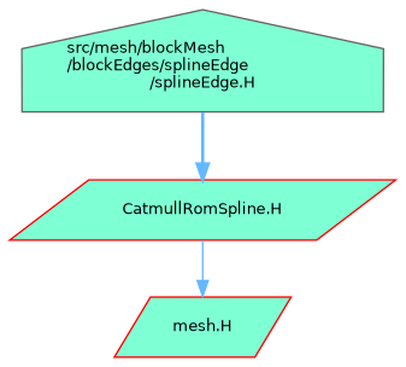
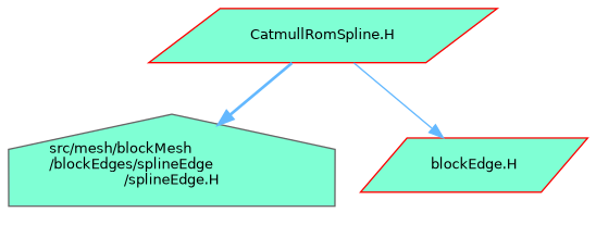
  digraph {
    node [color=red fillcolor=aquamarine fontname=Helvetica fontsize=10 shape=parallelogram style=filled]
    edge [color=steelblue1 fontname=Helvetica fontsize=10 labelfontname=Helvetica labelfontsize=10]
    n1 [color=gray40 fontcolor=black height=0.2 label="src/mesh/blockMesh\l/blockEdges/splineEdge\l/splineEdge.H" shape=house width=0.4]
    n2 [height=0.2 label="CatmullRomSpline.H" width=0.4]
-   n3 [height=0.2 label="mesh.H" width=0.4]
-   n1 -> n2 [style=bold]
+   n3 [height=0.2 label="blockEdge.H" width=0.4]
+   n2 -> n1 [style=bold]
    n2 -> n3 [style=solid]
  }
